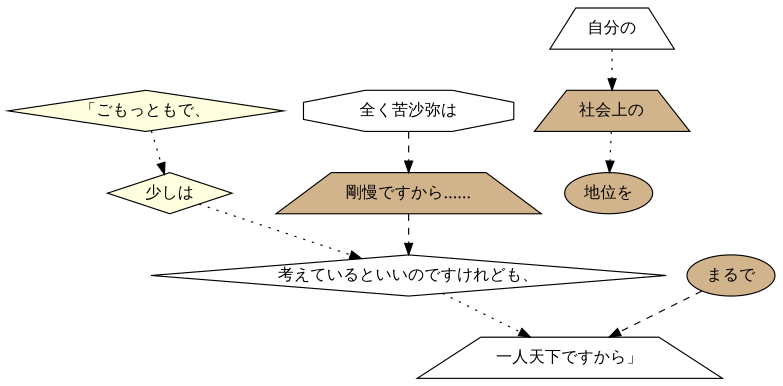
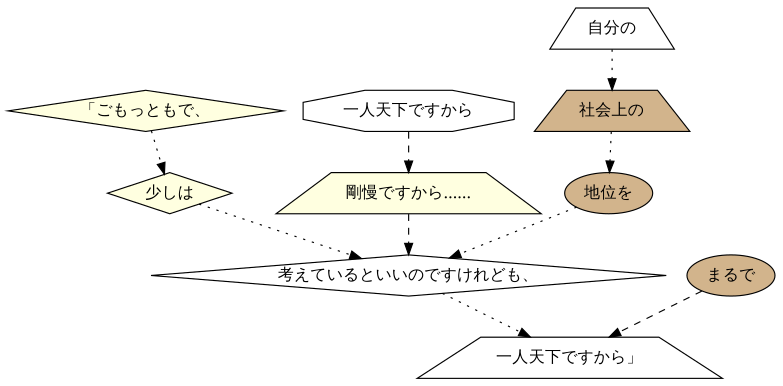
  digraph {
    fontname=Inter
    node [fillcolor=white fontname=Inter shape=trapezium style=filled]
    edge [fontname=Inter style=dotted]
    n1 [fillcolor=lightyellow label="「ごもっともで、" shape=diamond]
    n2 [fillcolor=lightyellow label="少しは" shape=diamond]
-   n3 [fillcolor=tan label="剛慢ですから……"]
+   n3 [fillcolor=lightyellow label="剛慢ですから……"]
    n4 [label="考えているといいのですけれども、" shape=diamond]
-   n5 [label="全く苦沙弥は" shape=octagon]
+   n5 [label="一人天下ですから" shape=octagon]
    n6 [label="一人天下ですから」"]
    n7 [label="自分の"]
    n8 [fillcolor=tan label="社会上の"]
    n9 [fillcolor=tan label="地位を" shape=ellipse]
    n10 [fillcolor=tan label="まるで" shape=ellipse]
    n1 -> n2
    n2 -> n4
    n3 -> n4 [style=dashed]
    n4 -> n6
    n5 -> n3 [style=dashed]
    n7 -> n8
    n8 -> n9
+   n9 -> n4
    n10 -> n6 [style=dashed]
  }
